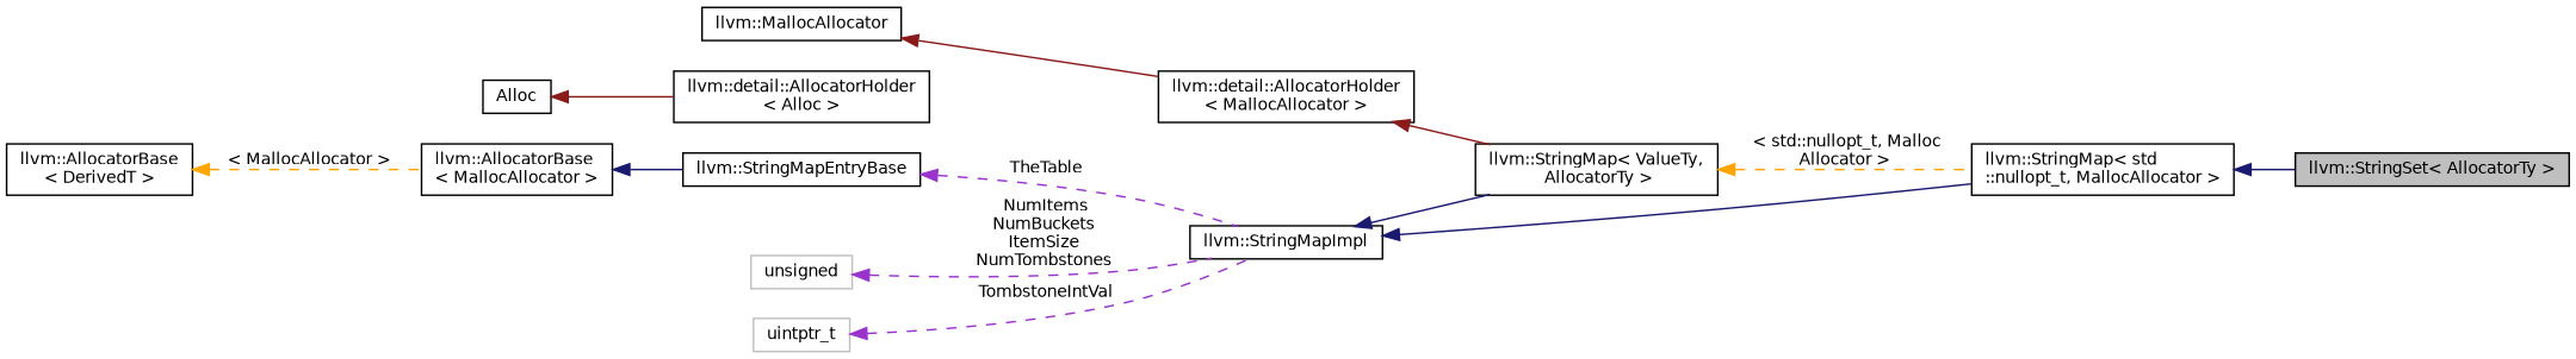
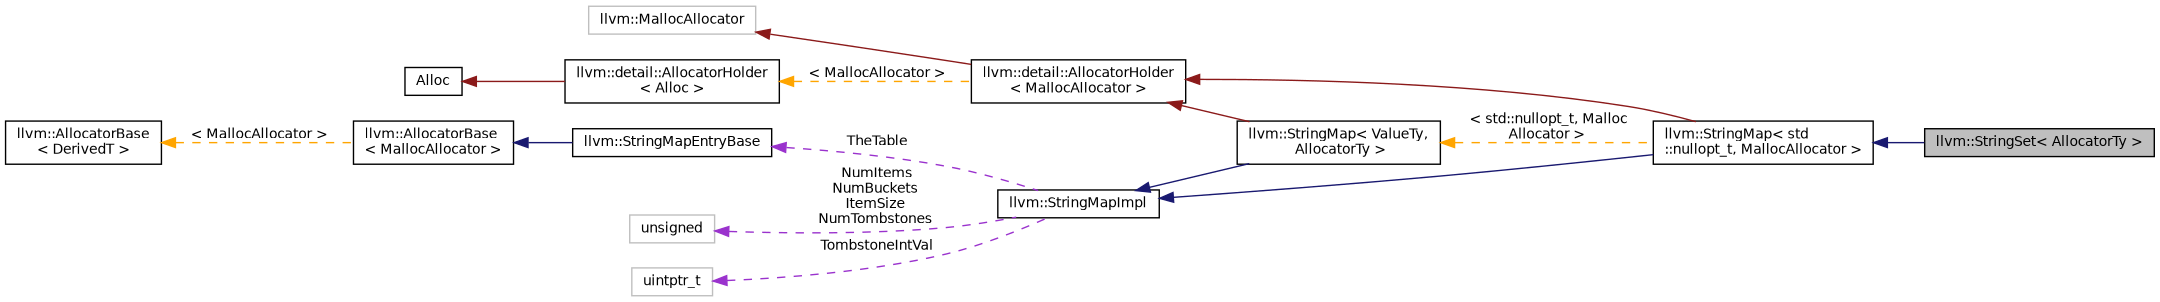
  digraph {
    rankdir=LR
    node [color=black fontname=Helvetica fontsize=10 shape=record]
    edge [color=midnightblue dir=back fontname=Helvetica fontsize=10 labelfontname=Helvetica labelfontsize=10 style=solid]
    n1 [fillcolor=grey75 fontcolor=black height=0.2 label="llvm::StringSet\< AllocatorTy \>" style=filled width=0.4]
    n2 [height=0.2 label="llvm::StringMap\< std\l::nullopt_t, MallocAllocator \>" width=0.4]
    n3 [height=0.2 label="llvm::StringMapImpl" width=0.4]
    n4 [height=0.2 label="llvm::StringMap\< ValueTy,\l AllocatorTy \>" width=0.4]
    n5 [height=0.2 label="llvm::StringMapEntryBase" width=0.4]
    n6 [color=grey75 height=0.2 label=unsigned width=0.4]
    n7 [color=grey75 height=0.2 label=uintptr_t width=0.4]
    n8 [height=0.2 label="llvm::detail::AllocatorHolder\l\< MallocAllocator \>" width=0.4]
-   n9 [height=0.2 label="llvm::MallocAllocator" width=0.4]
+   n9 [color=grey75 height=0.2 label="llvm::MallocAllocator" width=0.4]
    n10 [height=0.2 label="llvm::AllocatorBase\l\< MallocAllocator \>" width=0.4]
    n11 [height=0.2 label="llvm::AllocatorBase\l\< DerivedT \>" width=0.4]
    n12 [height=0.2 label="llvm::detail::AllocatorHolder\l\< Alloc \>" width=0.4]
    n13 [height=0.2 label=Alloc width=0.4]
    n2 -> n1
    n3 -> n2
    n3 -> n4
    n4 -> n2 [color=orange label=" \< std::nullopt_t, Malloc\lAllocator \>" style=dashed]
    n5 -> n3 [color=darkorchid3 label=" TheTable" style=dashed]
    n6 -> n3 [color=darkorchid3 label=" NumItems\nNumBuckets\nItemSize\nNumTombstones" style=dashed]
    n7 -> n3 [color=darkorchid3 label=" TombstoneIntVal" style=dashed]
+   n8 -> n2 [color=firebrick4]
    n8 -> n4 [color=firebrick4]
    n9 -> n8 [color=firebrick4]
    n10 -> n5
    n11 -> n10 [color=orange label=" \< MallocAllocator \>" style=dashed]
+   n12 -> n8 [color=orange label=" \< MallocAllocator \>" style=dashed]
    n13 -> n12 [color=firebrick4]
  }
